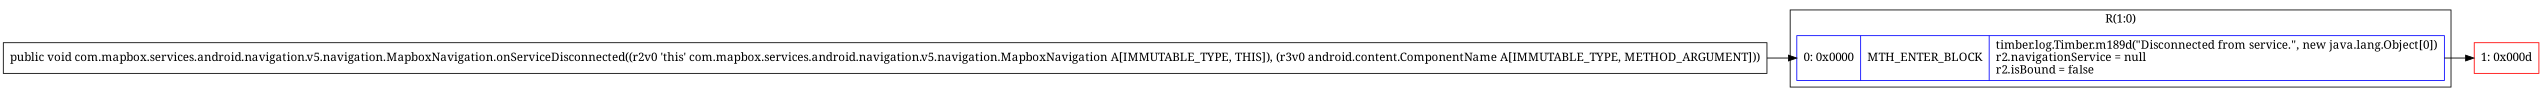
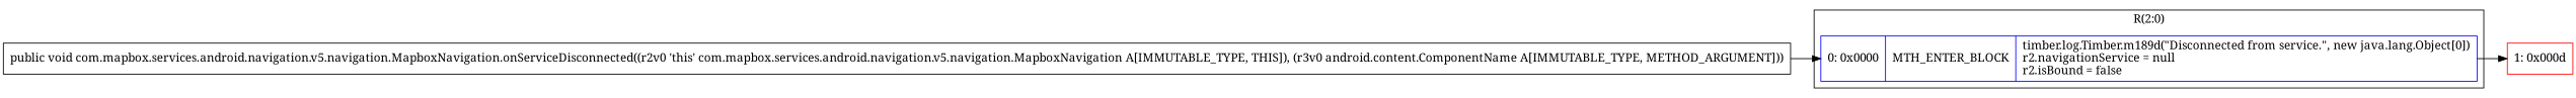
  digraph {
    rankdir=LR
    fontname="Noto Serif"
    node [shape=record fontname="Noto Serif"]
    edge [fontname="Noto Serif"]
    n1 [color=blue label="{0\:\ 0x0000|MTH_ENTER_BLOCK\l|timber.log.Timber.m189d(\"Disconnected from service.\", new java.lang.Object[0])\lr2.navigationService = null\lr2.isBound = false\l}"]
    n2 [color=red label="{1\:\ 0x000d}"]
    n3 [label="{public void com.mapbox.services.android.navigation.v5.navigation.MapboxNavigation.onServiceDisconnected((r2v0 'this' com.mapbox.services.android.navigation.v5.navigation.MapboxNavigation A[IMMUTABLE_TYPE, THIS]), (r3v0 android.content.ComponentName A[IMMUTABLE_TYPE, METHOD_ARGUMENT])) }"]
    subgraph cluster_1 {
-     label="R(1:0)"
+     label="R(2:0)"
      n1
    }
    n1 -> n2
    n3 -> n1
  }
